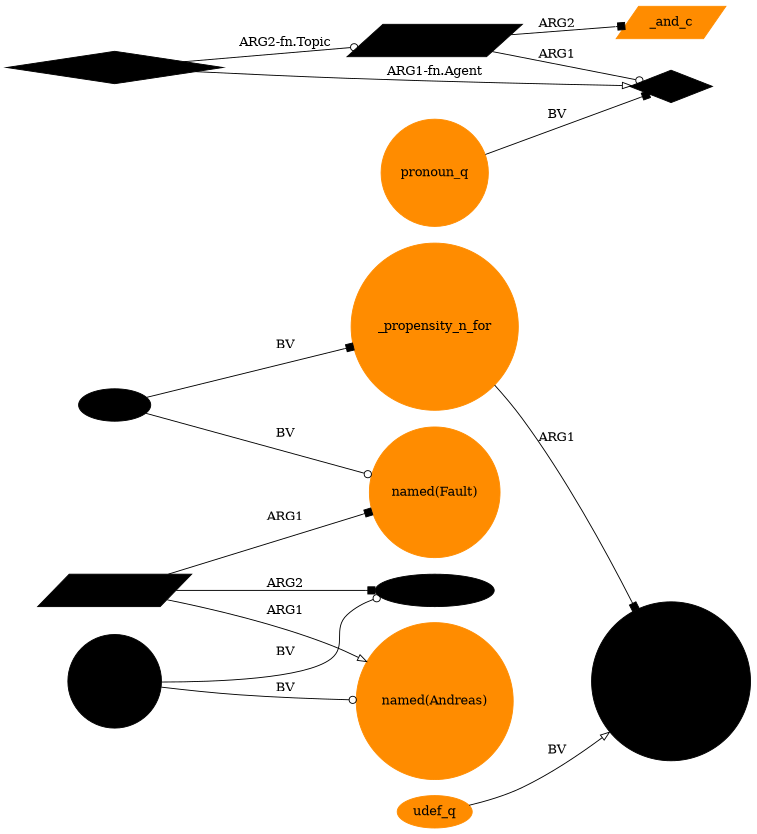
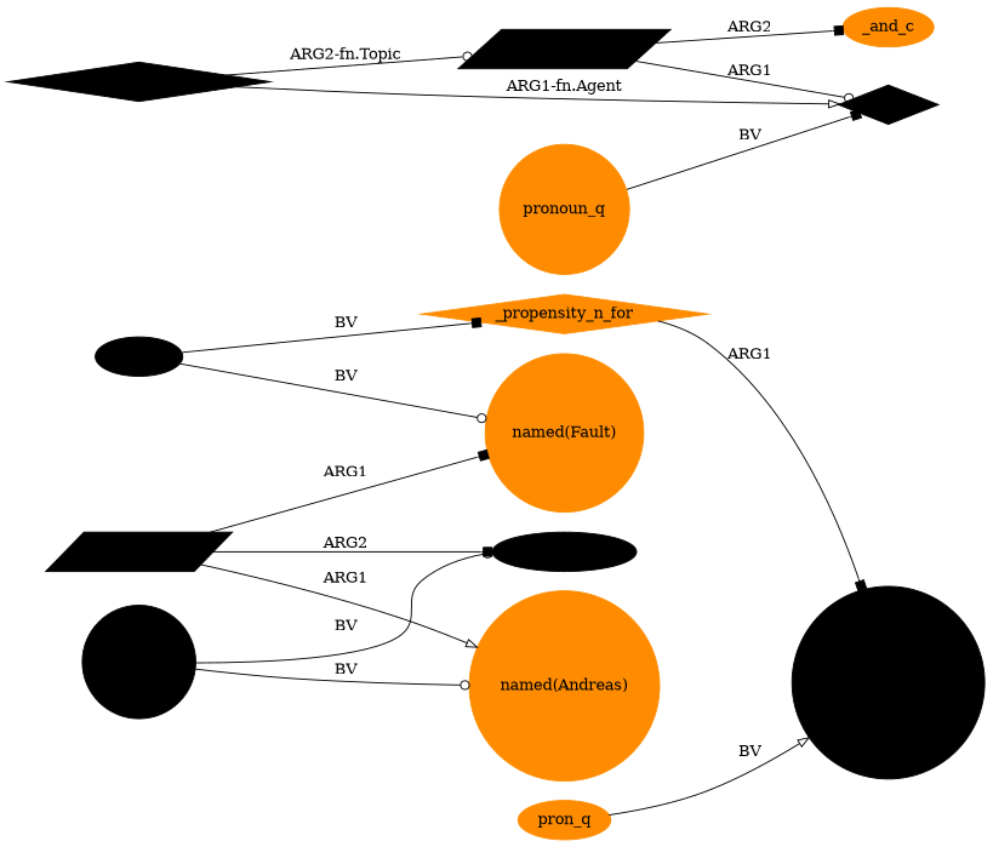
  digraph {
    rankdir=LR
    node [color=black shape=circle style=filled]
    edge [arrowhead=box]
    _the_q [shape=ellipse]
    "named(Fault)" [color=darkorange]
-   _propensity_n_for [color=darkorange]
+   _propensity_n_for [color=darkorange shape=diamond]
    _earthquake_n_1
    "named(San)" [shape=ellipse]
    proper_q
    "named(Andreas)" [color=darkorange]
    _aware_a_of [shape=parallelogram]
    pron [shape=diamond]
-   _and_c [color=darkorange shape=parallelogram]
+   _and_c [color=darkorange shape=ellipse]
    compound [shape=parallelogram]
-   udef_q [color=darkorange shape=ellipse]
+   udef_q [color=darkorange shape=ellipse label=pron_q]
    "_add_v_to-fn.NF" [shape=diamond]
    pronoun_q [color=darkorange]
    _the_q -> "named(Fault)" [arrowhead=odot label=BV]
    _the_q -> _propensity_n_for [label=BV]
    _propensity_n_for -> _earthquake_n_1 [label=ARG1]
    proper_q -> "named(San)" [arrowhead=odot label=BV]
    proper_q -> "named(Andreas)" [arrowhead=odot label=BV]
    _aware_a_of -> pron [arrowhead=odot label=ARG1]
    _aware_a_of -> _and_c [label=ARG2]
    compound -> "named(Fault)" [label=ARG1]
    compound -> "named(San)" [label=ARG2]
    compound -> "named(Andreas)" [arrowhead=onormal label=ARG1]
    udef_q -> _earthquake_n_1 [arrowhead=onormal label=BV]
    "_add_v_to-fn.NF" -> _aware_a_of [arrowhead=odot label="ARG2-fn.Topic"]
    "_add_v_to-fn.NF" -> pron [arrowhead=onormal label="ARG1-fn.Agent"]
    pronoun_q -> pron [label=BV]
  }
